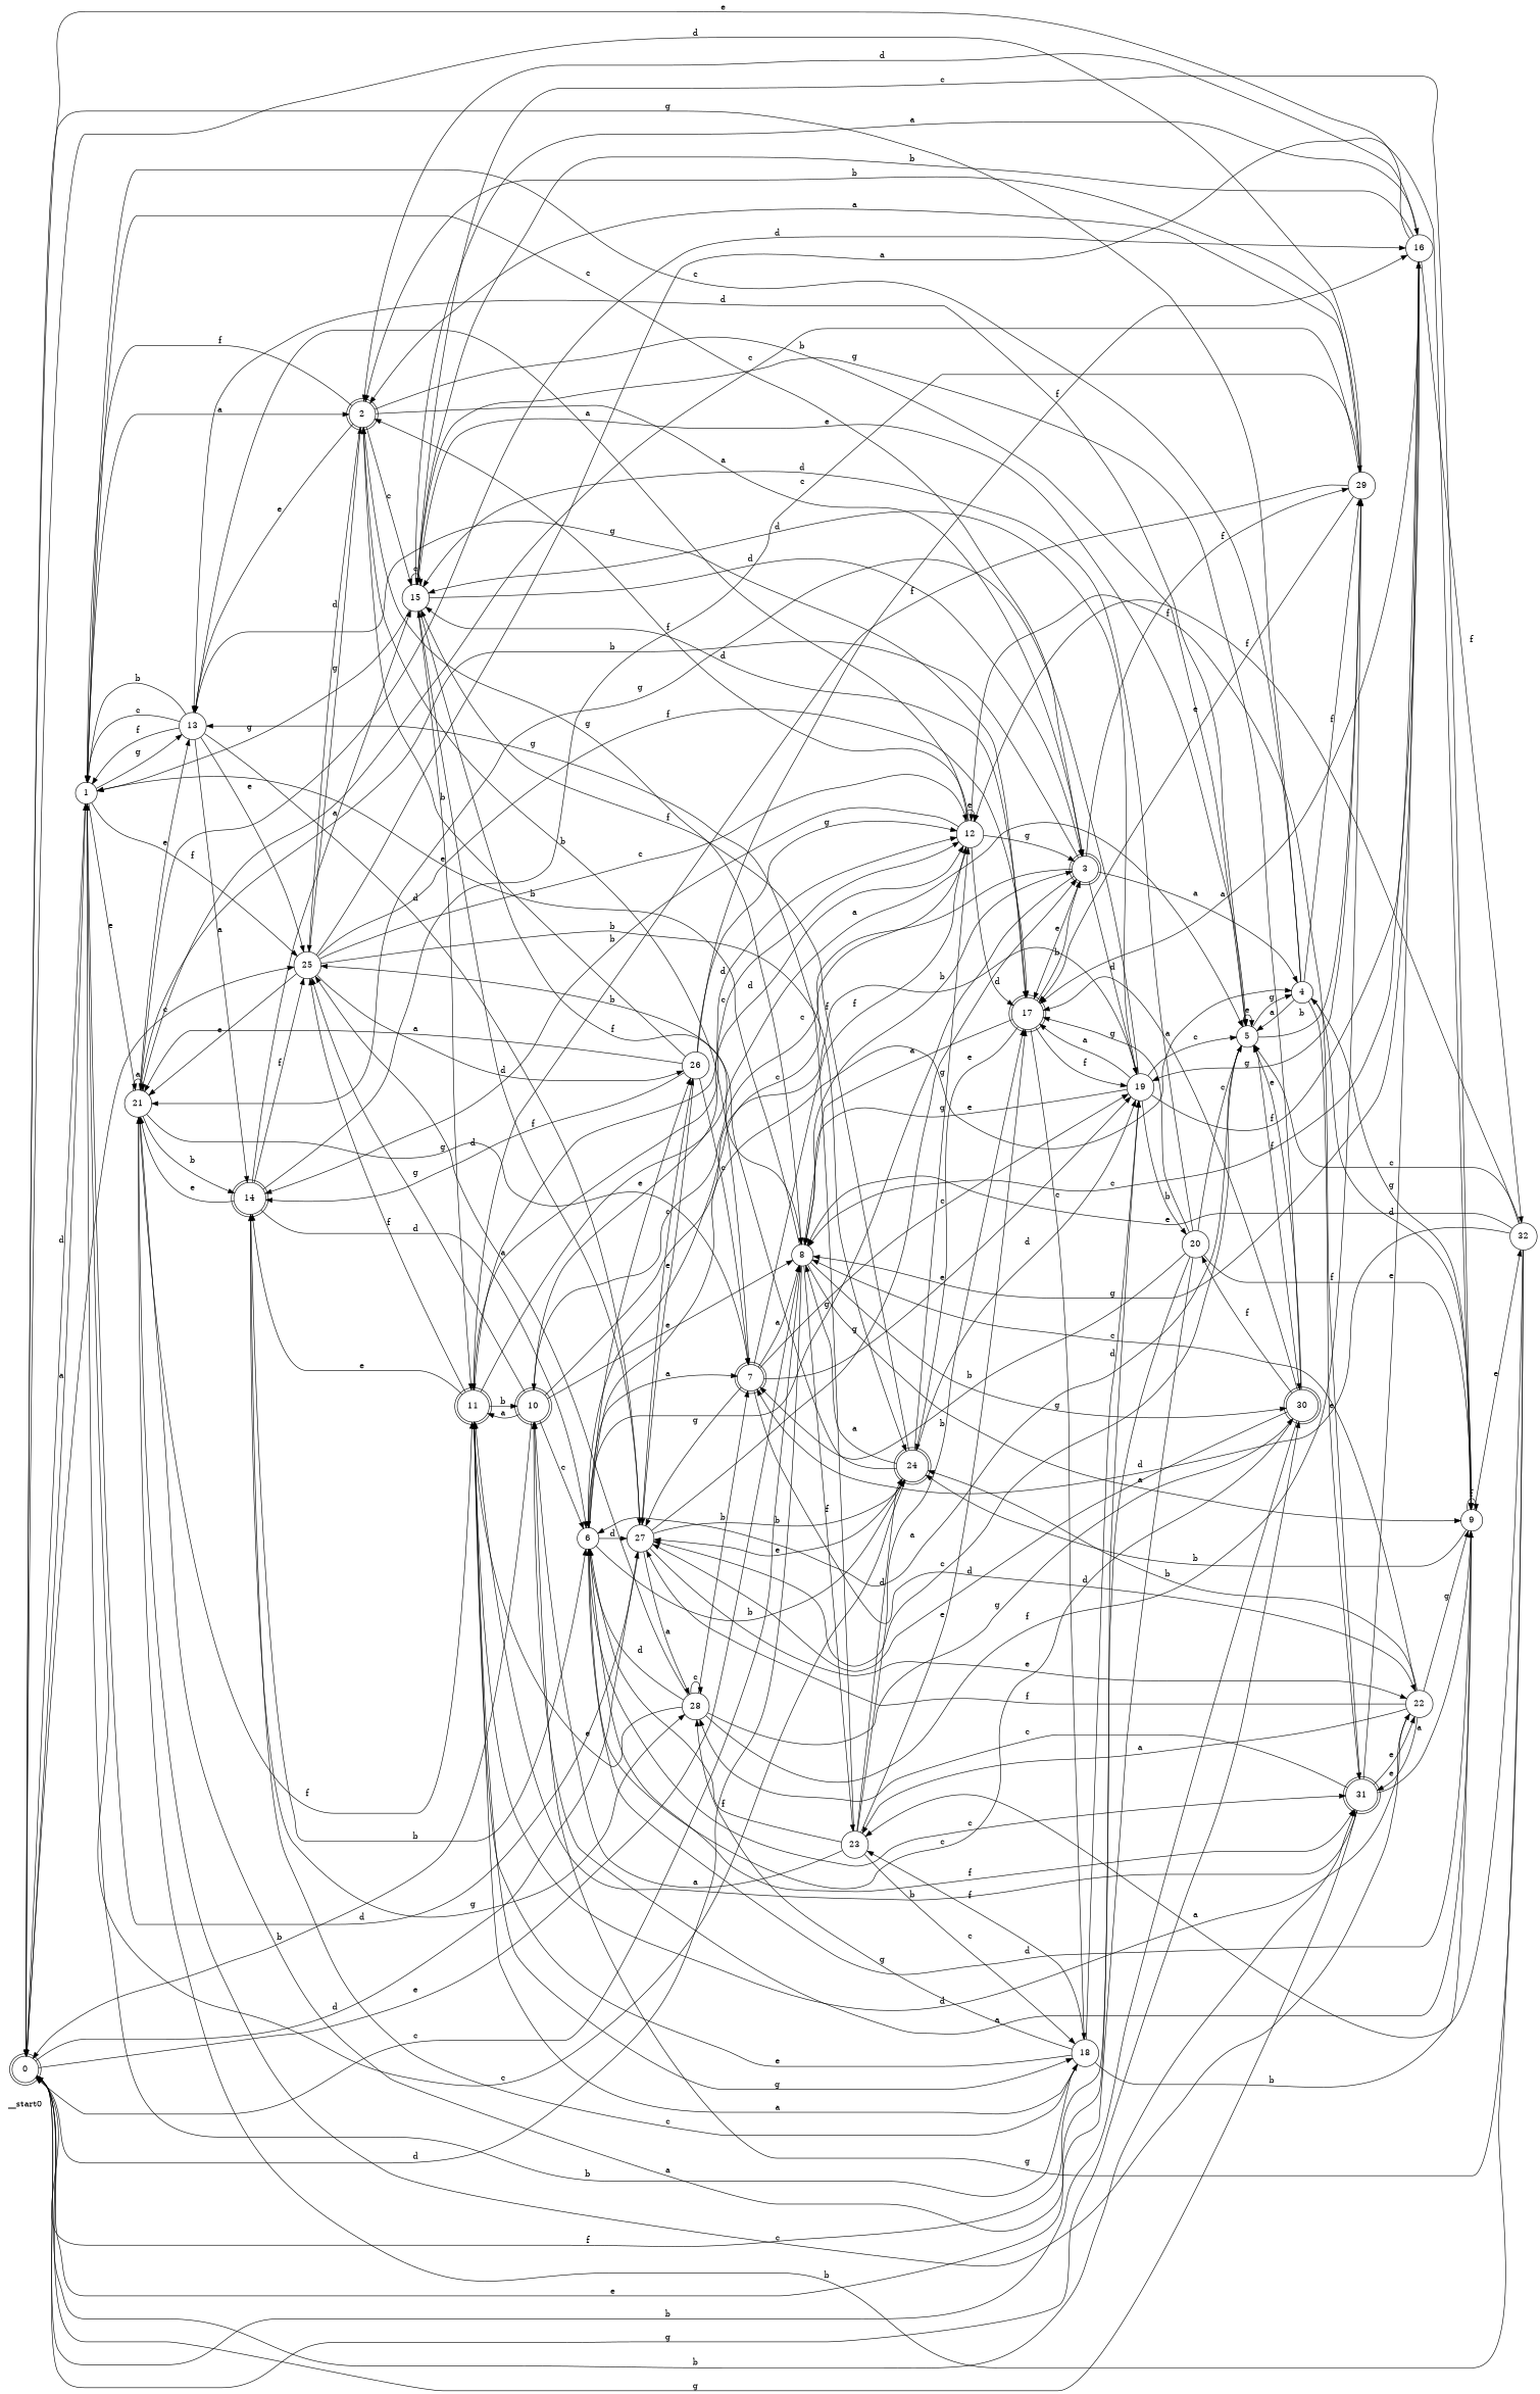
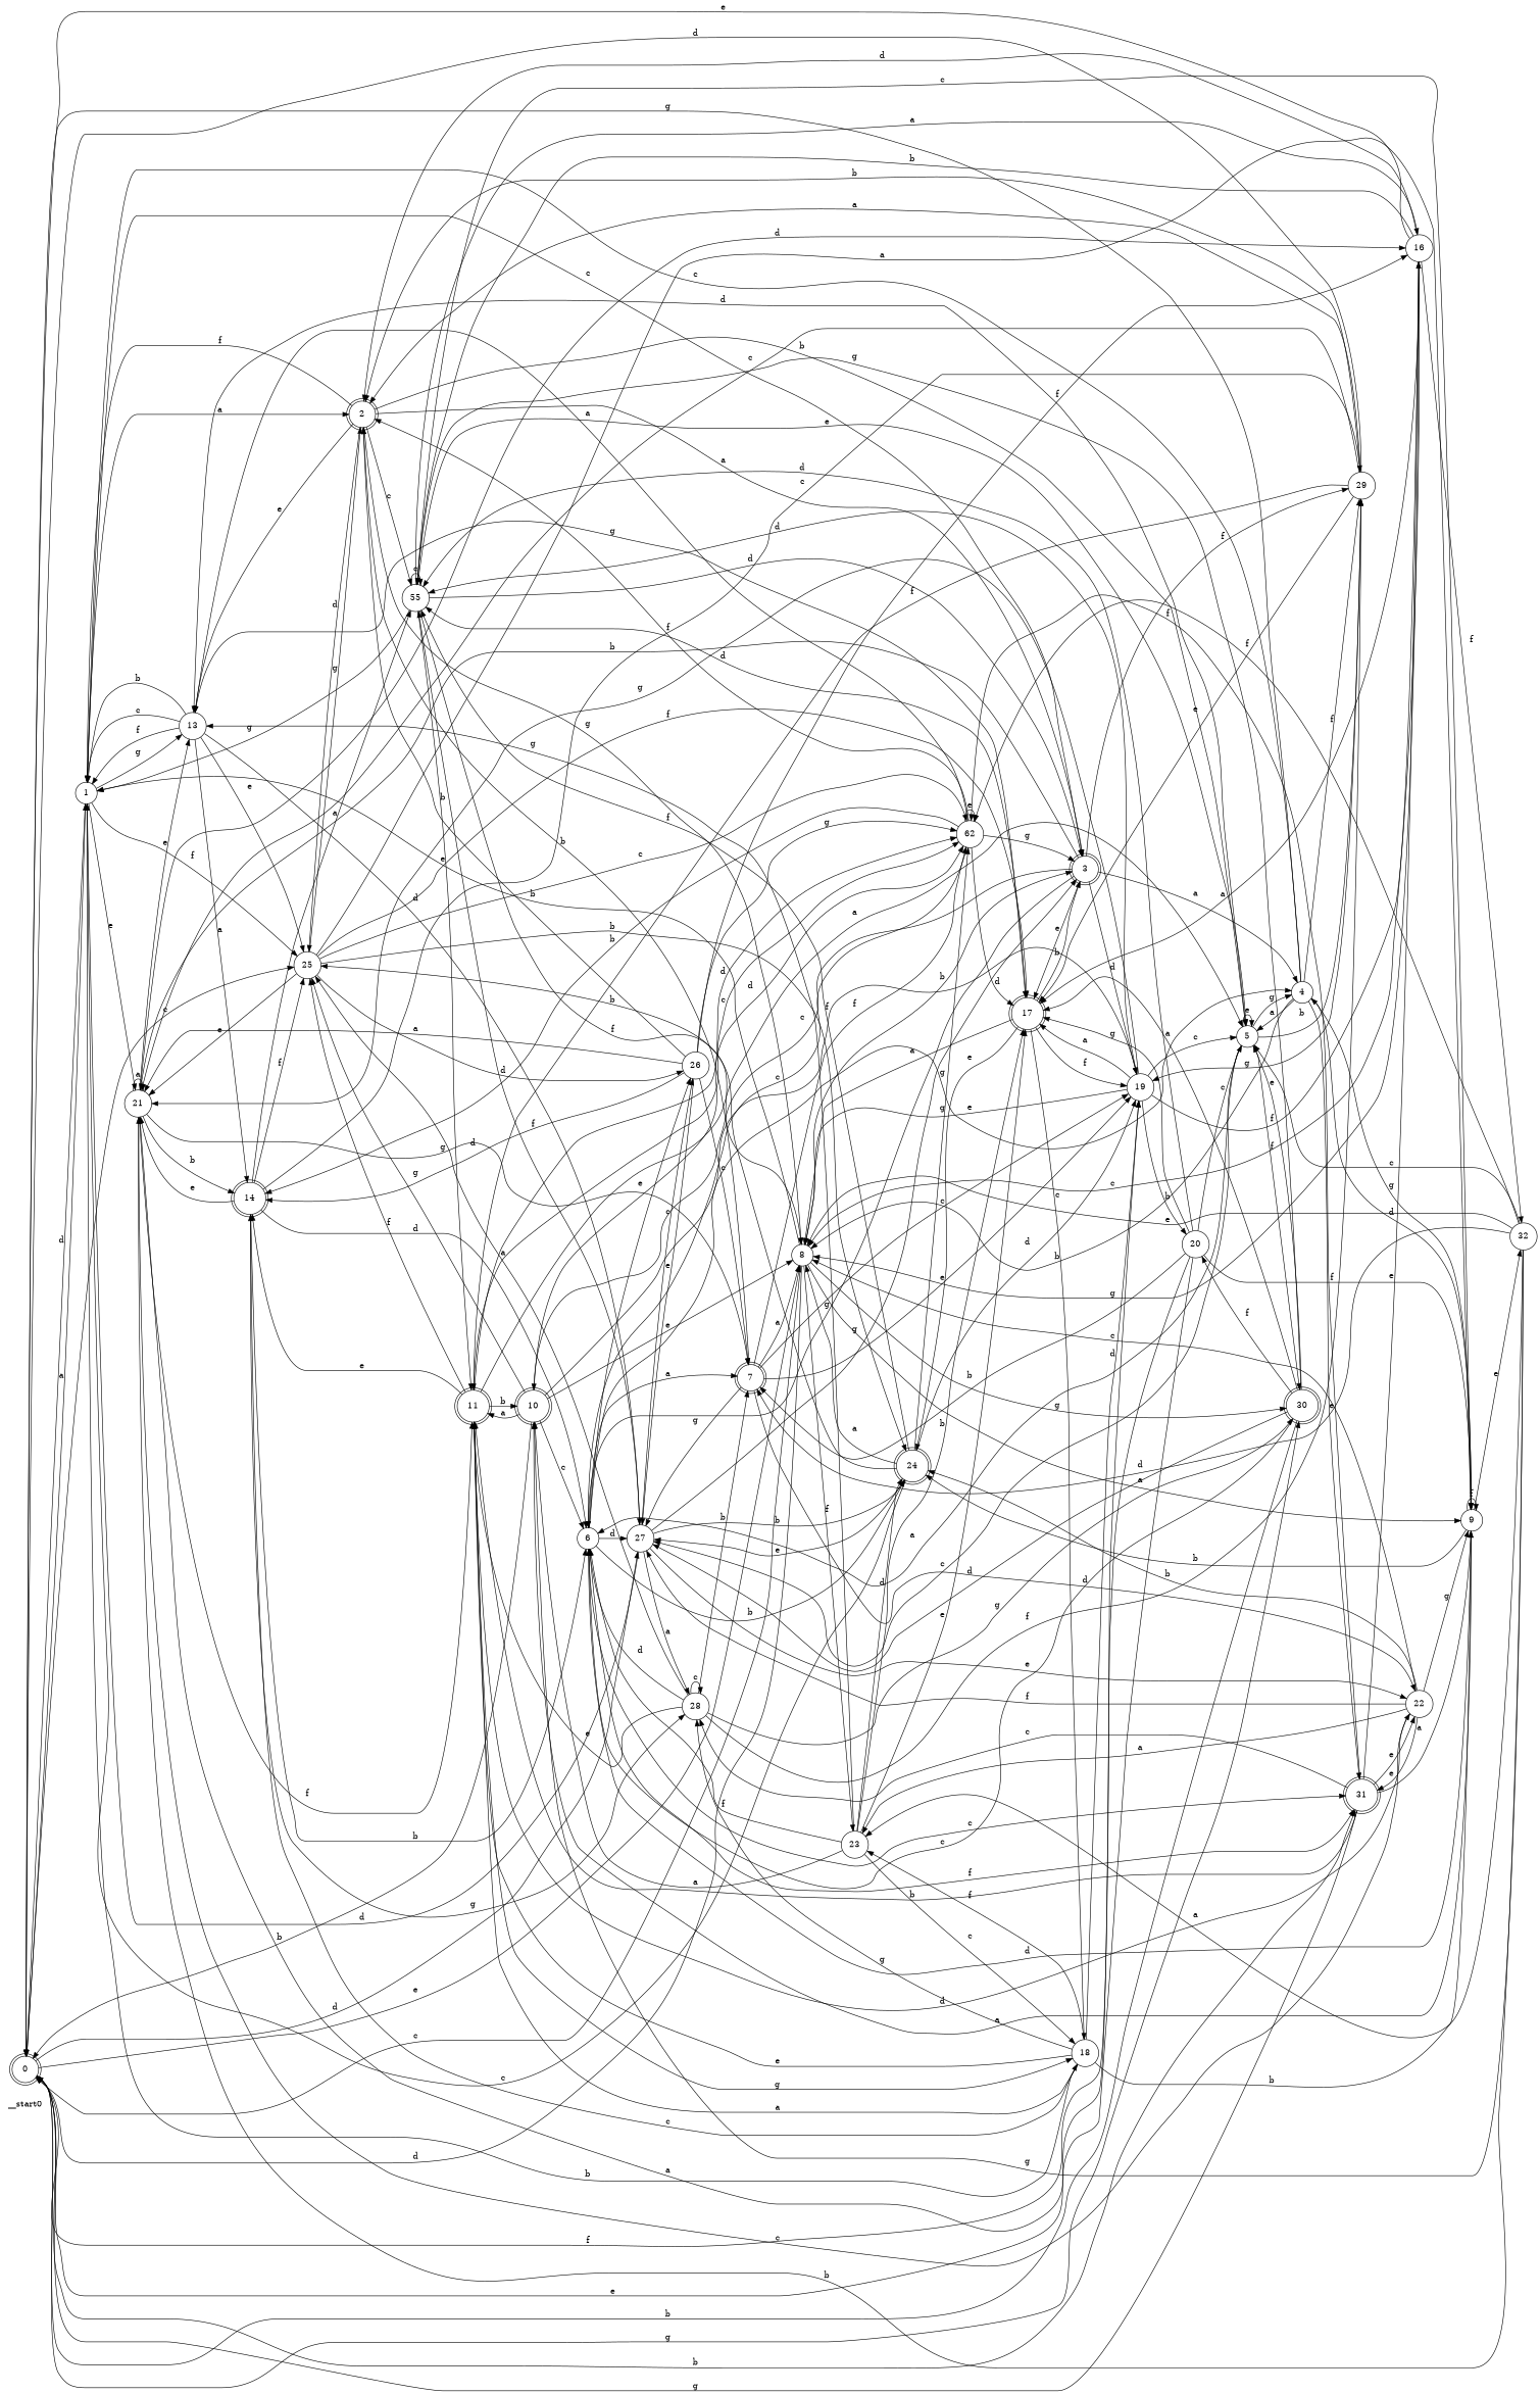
  digraph {
    rankdir=LR
    node [shape=circle color=black fillcolor=white style=filled]
    __start0 [shape=none color="" fillcolor="" style=""]
    n2 [label=0 shape=doublecircle style="rounded,filled"]
    n3 [label=1]
    n4 [label=8]
    n5 [label=19]
    n6 [label=25]
    n7 [label=27]
    n8 [label=30 shape=doublecircle style="rounded,filled"]
    n9 [label=31 shape=doublecircle style="rounded,filled"]
    n10 [label=2 shape=doublecircle style="rounded,filled"]
    n11 [label=3 shape=doublecircle style="rounded,filled"]
    n12 [label=13]
    n13 [label=18]
    n14 [label=21]
    n15 [label=9]
    n16 [label=23]
    n17 [label=5]
-   n18 [label=15]
+   n18 [label=55]
    n19 [label=17 shape=doublecircle style="rounded,filled"]
    n20 [label=16]
    n21 [label=20]
    n22 [label=24 shape=doublecircle style="rounded,filled"]
    n23 [label=26]
-   n24 [label=12]
+   n24 [label=62]
    n25 [label=22]
    n26 [label=28]
    n27 [label=6]
    n28 [label=11 shape=doublecircle style="rounded,filled"]
    n29 [label=4]
    n30 [label=10 shape=doublecircle style="rounded,filled"]
    n31 [label=29]
    n32 [label=14 shape=doublecircle style="rounded,filled"]
    n33 [label=7 shape=doublecircle style="rounded,filled"]
    n34 [label=32]
    n2 -> n3 [label=a]
    n2 -> n4 [label=e]
    n2 -> n5 [label=f]
    n2 -> n6 [label=c]
    n2 -> n7 [label=d]
    n2 -> n8 [label=g]
    n2 -> n9 [label=b]
    n3 -> n2 [label=d]
    n3 -> n6 [label=f]
    n3 -> n10 [label=a]
    n3 -> n11 [label=c]
    n3 -> n12 [label=g]
    n3 -> n13 [label=b]
    n3 -> n14 [label=e]
    n4 -> n2 [label=c]
    n4 -> n2 [label=d]
    n4 -> n3 [label=e]
    n4 -> n8 [label=g]
    n4 -> n11 [label=b]
    n4 -> n15 [label=a]
    n4 -> n16 [label=f]
    n5 -> n4 [label=e]
    n5 -> n14 [label=g]
    n5 -> n17 [label=c]
    n5 -> n18 [label=d]
    n5 -> n19 [label=a]
    n5 -> n20 [label=f]
    n5 -> n21 [label=b]
    n6 -> n10 [label=g]
    n6 -> n14 [label=e]
    n6 -> n15 [label=a]
    n6 -> n19 [label=f]
    n6 -> n22 [label=b]
    n6 -> n23 [label=d]
    n6 -> n24 [label=c]
    n7 -> n3 [label=d]
    n7 -> n11 [label=g]
    n7 -> n18 [label=f]
    n7 -> n22 [label=b]
    n7 -> n23 [label=c]
    n7 -> n25 [label=e]
    n7 -> n26 [label=a]
    n8 -> n2 [label=b]
    n8 -> n7 [label=d]
    n8 -> n17 [label=e]
    n8 -> n18 [label=g]
    n8 -> n19 [label=a]
    n8 -> n21 [label=f]
    n8 -> n27 [label=c]
    n9 -> n2 [label=g]
    n9 -> n15 [label=a]
    n9 -> n20 [label=e]
    n9 -> n24 [label=f]
    n9 -> n25 [label=e]
    n9 -> n26 [label=c]
    n9 -> n28 [label=b]
    n10 -> n3 [label=f]
    n10 -> n4 [label=g]
    n10 -> n6 [label=d]
    n10 -> n11 [label=a]
    n10 -> n12 [label=e]
    n10 -> n17 [label=b]
    n10 -> n18 [label=c]
    n11 -> n5 [label=d]
    n11 -> n14 [label=b]
    n11 -> n19 [label=e]
    n11 -> n27 [label=g]
    n11 -> n29 [label=a]
    n11 -> n30 [label=c]
    n11 -> n31 [label=f]
    n12 -> n3 [label=b]
    n12 -> n3 [label=c]
    n12 -> n3 [label=f]
    n12 -> n6 [label=e]
    n12 -> n7 [label=d]
    n12 -> n19 [label=g]
    n12 -> n32 [label=a]
    n13 -> n5 [label=d]
    n13 -> n15 [label=b]
    n13 -> n16 [label=f]
    n13 -> n26 [label=g]
    n13 -> n28 [label=a]
    n13 -> n28 [label=e]
    n13 -> n32 [label=c]
    n14 -> n12 [label=e]
    n14 -> n14 [label=a]
    n14 -> n20 [label=d]
    n14 -> n25 [label=c]
    n14 -> n28 [label=f]
    n14 -> n32 [label=b]
    n14 -> n33 [label=g]
    n15 -> n15 [label=f]
    n15 -> n18 [label=c]
    n15 -> n22 [label=b]
    n15 -> n27 [label=d]
    n15 -> n29 [label=g]
    n15 -> n30 [label=a]
    n15 -> n34 [label=e]
    n16 -> n12 [label=g]
    n16 -> n13 [label=c]
    n16 -> n19 [label=b]
    n16 -> n19 [label=e]
    n16 -> n22 [label=d]
    n16 -> n27 [label=f]
    n16 -> n30 [label=a]
    n17 -> n7 [label=c]
    n17 -> n8 [label=f]
    n17 -> n12 [label=d]
    n17 -> n17 [label=e]
    n17 -> n27 [label=a]
    n17 -> n29 [label=g]
    n17 -> n31 [label=b]
    n18 -> n3 [label=g]
    n18 -> n4 [label=f]
    n18 -> n11 [label=d]
    n18 -> n17 [label=e]
    n18 -> n18 [label=c]
    n18 -> n20 [label=a]
    n18 -> n28 [label=b]
    n19 -> n4 [label=a]
    n19 -> n5 [label=f]
    n19 -> n11 [label=b]
    n19 -> n13 [label=c]
    n19 -> n18 [label=d]
    n19 -> n22 [label=e]
    n20 -> n2 [label=e]
    n20 -> n4 [label=c]
    n20 -> n4 [label=g]
    n20 -> n10 [label=d]
    n20 -> n18 [label=b]
    n20 -> n19 [label=a]
    n20 -> n34 [label=f]
    n21 -> n2 [label=e]
    n21 -> n14 [label=a]
    n21 -> n15 [label=f]
    n21 -> n17 [label=c]
    n21 -> n18 [label=d]
    n21 -> n19 [label=g]
    n21 -> n33 [label=b]
    n22 -> n3 [label=c]
    n22 -> n4 [label=a]
    n22 -> n5 [label=d]
    n22 -> n6 [label=b]
    n22 -> n7 [label=e]
    n22 -> n18 [label=f]
    n22 -> n24 [label=g]
    n23 -> n7 [label=e]
    n23 -> n10 [label=b]
    n23 -> n14 [label=a]
    n23 -> n20 [label=f]
    n23 -> n24 [label=g]
    n23 -> n32 [label=d]
    n23 -> n33 [label=c]
    n24 -> n10 [label=f]
    n24 -> n11 [label=g]
    n24 -> n12 [label=a]
    n24 -> n19 [label=d]
    n24 -> n24 [label=e]
    n24 -> n27 [label=c]
    n24 -> n32 [label=b]
    n25 -> n4 [label=c]
    n25 -> n7 [label=f]
    n25 -> n9 [label=e]
    n25 -> n15 [label=g]
    n25 -> n16 [label=a]
    n25 -> n22 [label=b]
    n25 -> n28 [label=d]
    n26 -> n6 [label=a]
    n26 -> n8 [label=g]
    n26 -> n26 [label=c]
    n26 -> n27 [label=d]
    n26 -> n28 [label=e]
    n26 -> n31 [label=f]
    n26 -> n33 [label=b]
    n27 -> n7 [label=d]
    n27 -> n9 [label=c]
    n27 -> n9 [label=f]
    n27 -> n22 [label=b]
    n27 -> n23 [label=e]
    n27 -> n29 [label=g]
    n27 -> n33 [label=a]
    n28 -> n6 [label=f]
    n28 -> n13 [label=g]
    n28 -> n17 [label=a]
    n28 -> n24 [label=c]
    n28 -> n24 [label=d]
    n28 -> n30 [label=b]
    n28 -> n32 [label=e]
    n29 -> n2 [label=g]
    n29 -> n3 [label=c]
+   n29 -> n4 [label=b]
    n29 -> n9 [label=e]
    n29 -> n15 [label=d]
    n29 -> n17 [label=a]
    n29 -> n31 [label=f]
    n30 -> n2 [label=b]
    n30 -> n4 [label=e]
    n30 -> n5 [label=f]
    n30 -> n6 [label=g]
    n30 -> n24 [label=d]
    n30 -> n27 [label=c]
    n30 -> n28 [label=a]
    n31 -> n2 [label=d]
    n31 -> n5 [label=g]
    n31 -> n10 [label=a]
    n31 -> n10 [label=b]
    n31 -> n14 [label=c]
    n31 -> n19 [label=e]
    n31 -> n28 [label=f]
    n32 -> n6 [label=f]
    n32 -> n14 [label=e]
    n32 -> n18 [label=a]
    n32 -> n26 [label=g]
    n32 -> n27 [label=b]
    n32 -> n27 [label=d]
    n32 -> n31 [label=c]
    n33 -> n4 [label=a]
    n33 -> n5 [label=c]
    n33 -> n5 [label=e]
    n33 -> n7 [label=g]
    n33 -> n10 [label=b]
    n33 -> n24 [label=f]
    n33 -> n25 [label=d]
    n34 -> n4 [label=e]
    n34 -> n14 [label=b]
    n34 -> n16 [label=a]
    n34 -> n17 [label=c]
    n34 -> n24 [label=f]
    n34 -> n30 [label=g]
    n34 -> n33 [label=d]
  }
